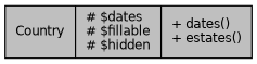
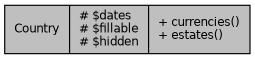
  digraph {
    rankdir=LR
-   n1 [color=black fillcolor=grey75 fontcolor=black fontname=Helvetica fontsize=10 height=0.2 label="{Country\n|# $dates\l# $fillable\l# $hidden\l|+ dates()\l+ estates()\l}" shape=record style=filled width=0.4]
+   n1 [color=black fillcolor=grey75 fontcolor=black fontname=Helvetica fontsize=10 height=0.2 label="{Country\n|# $dates\l# $fillable\l# $hidden\l|+ currencies()\l+ estates()\l}" shape=record style=filled width=0.4]
  }
